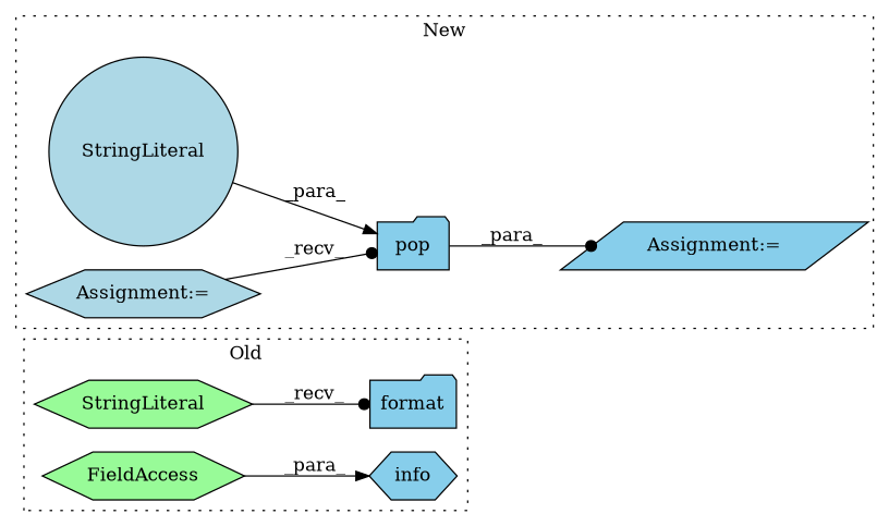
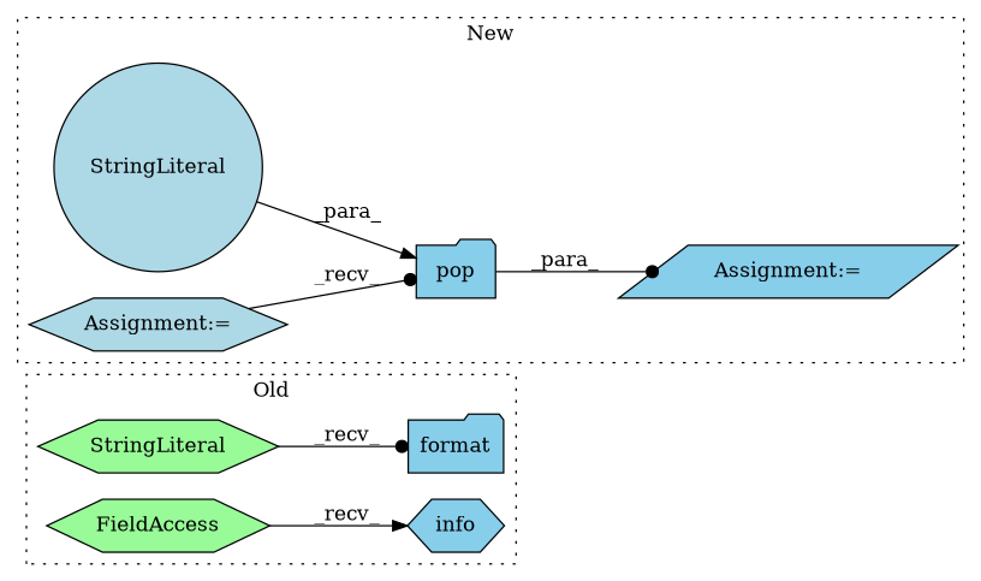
  digraph {
    rankdir=LR
    node [a=32 fillcolor=skyblue shape=hexagon style=filled]
    edge [arrowhead=dot]
    n1 [l="12,1" label=format s="6563,6632" shape=folder]
    n2 [a=45 fillcolor=palegreen l=90 label=StringLiteral s=6472]
    n3 [l="5,1" label=info s="6467,6633"]
    n4 [a=22 fillcolor=palegreen l=13 label=FieldAccess s=6442]
    n5 [l="4,1" label=pop s="6906,6922" shape=folder]
    n6 [a=45 fillcolor=lightblue l=7 label=StringLiteral s=6910 shape=circle]
    n7 [a=7 l=1 label="Assignment:=" s=6898 shape=parallelogram]
    n8 [a=7 fillcolor=lightblue l=6 label="Assignment:=" s=6331]
    subgraph cluster_1 {
      label=Old
      style=dotted
      n1
      n2
      n3
      n4
    }
    subgraph cluster_2 {
      label=New
      style=dotted
      n5
      n6
      n7
      n8
    }
    n2 -> n1 [label=_recv_]
-   n4 -> n3 [arrowhead=normal label=_para_]
+   n4 -> n3 [arrowhead=normal label=_recv_]
    n5 -> n7 [label=_para_]
    n6 -> n5 [arrowhead=normal label=_para_]
    n8 -> n5 [label=_recv_]
  }
